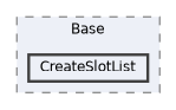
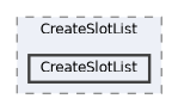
  digraph {
    compound=true
    n1 [color=grey25 fillcolor="#edf0f7" fontname=Helvetica fontsize=10 height=0.2 label=CreateSlotList shape=box style="filled,bold" width=0.4]
    subgraph cluster_1 {
      bgcolor="#edf0f7"
      fontname=Helvetica
      fontsize=10
-     label=Base
+     label=CreateSlotList
      pencolor=grey50
      style="filled,dashed"
      n1
    }
  }
